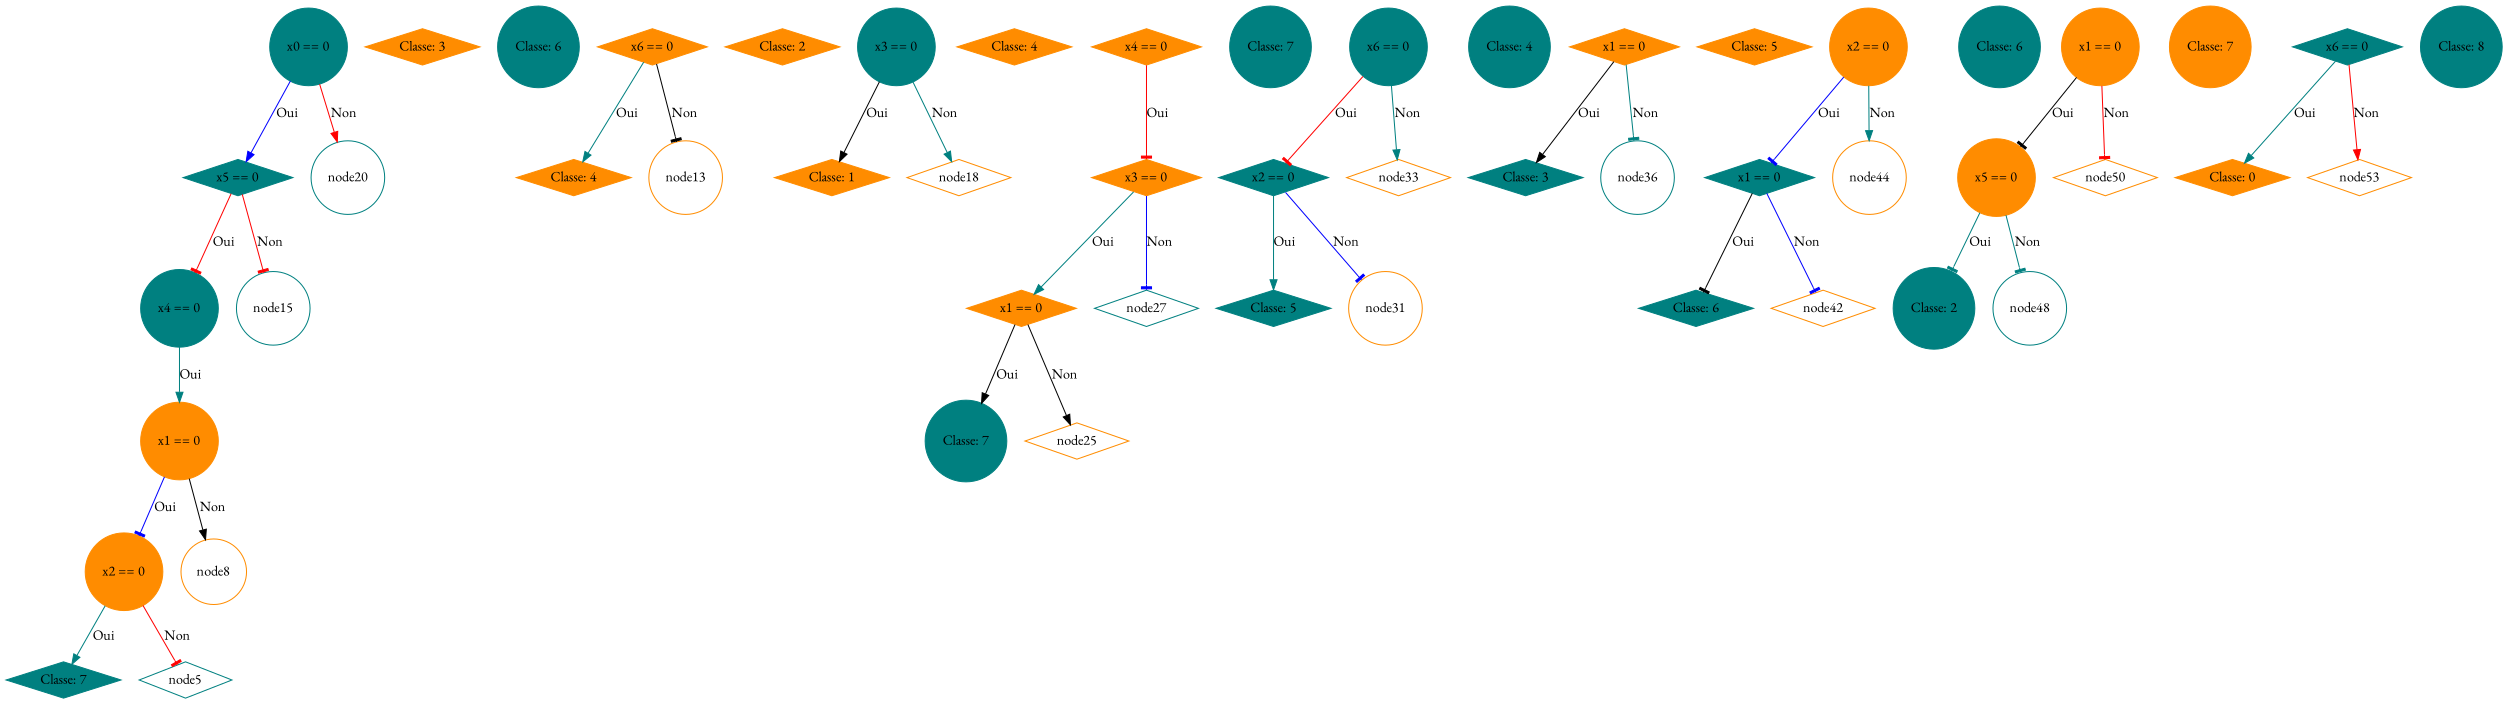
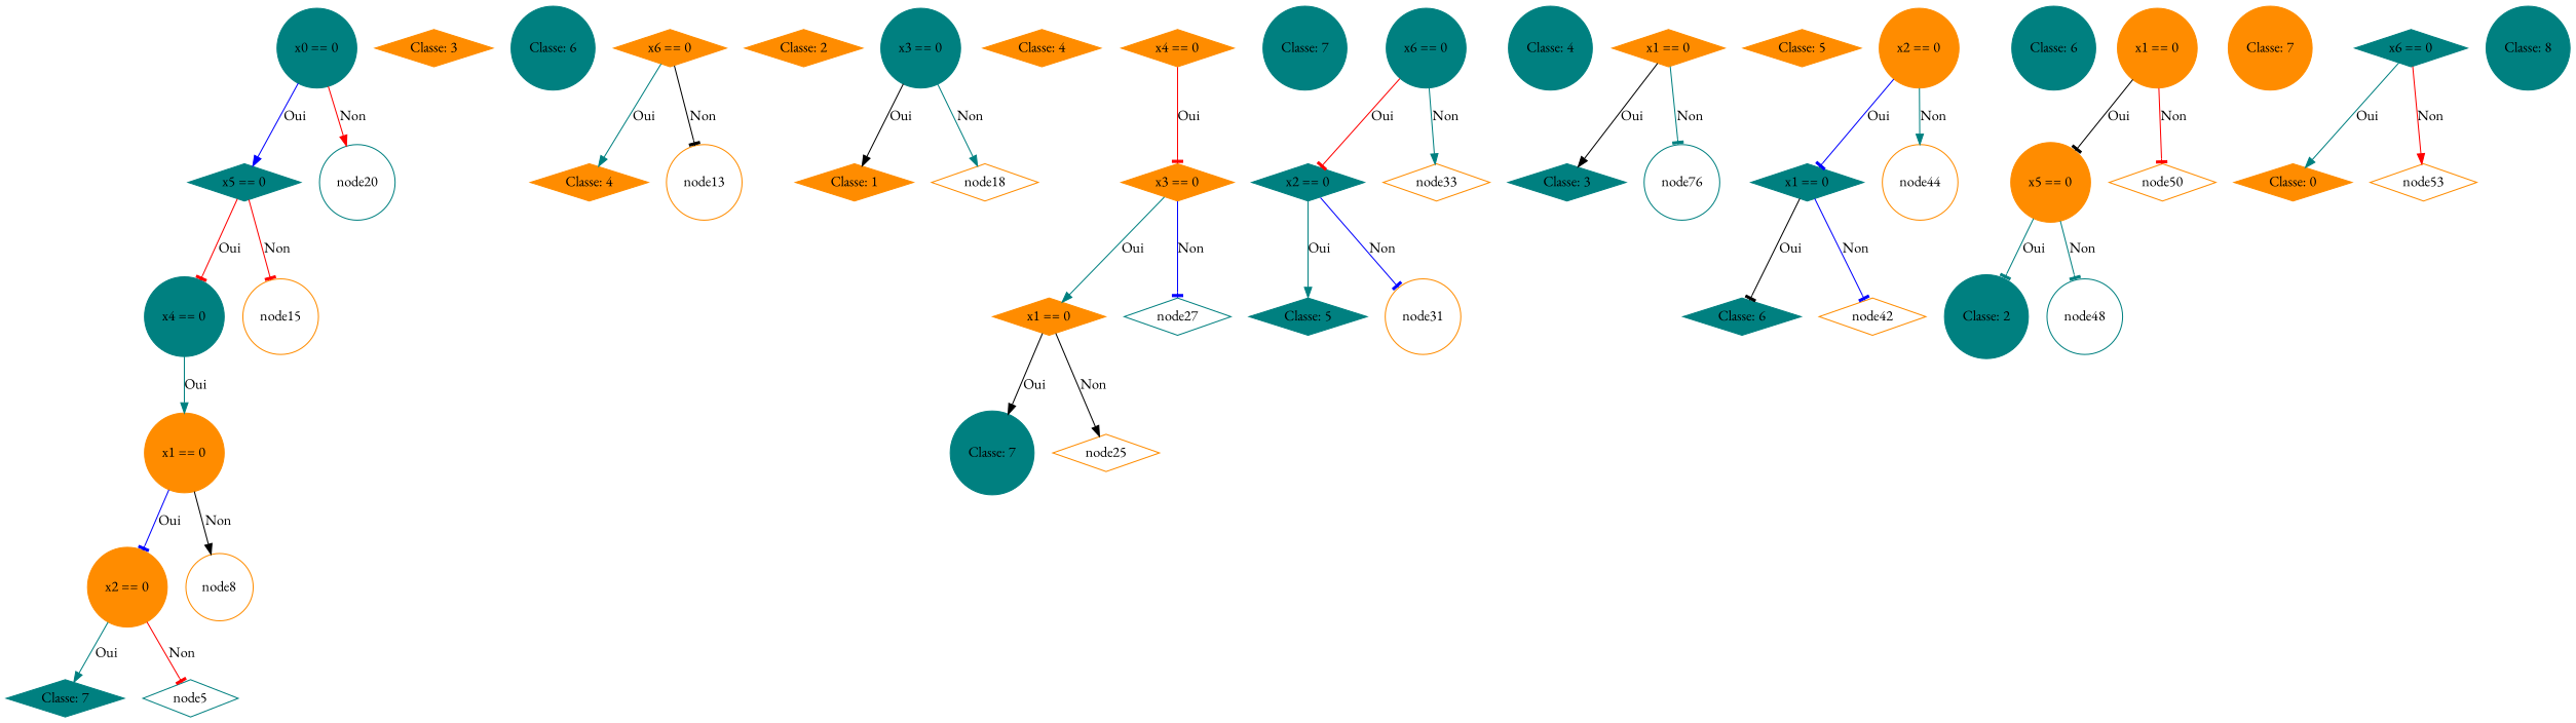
  digraph {
    fontname="EB Garamond"
    node [color=darkorange fontname="EB Garamond" shape=diamond style=filled]
    edge [arrowhead=normal color=teal fontname="EB Garamond"]
    n1 [color=teal label="x0 == 0" shape=circle]
    n2 [color=teal label="x5 == 0"]
    node20 [color=teal shape=circle style=""]
    n4 [color=teal label="x4 == 0" shape=circle]
-   node15 [color=teal shape=circle style=""]
+   node15 [shape=circle style=""]
    n6 [label="x1 == 0" shape=circle]
    n7 [label="x2 == 0" shape=circle]
    node8 [shape=circle style=""]
    n9 [color=teal label="Classe: 7"]
    n10 [color=teal label=node5 style=""]
    n11 [label="Classe: 3"]
    n12 [color=teal label="Classe: 6" shape=circle]
    n13 [label="x6 == 0"]
    n14 [label="Classe: 4"]
    node13 [shape=circle style=""]
    n16 [label="Classe: 2"]
    n17 [color=teal label="x3 == 0" shape=circle]
    n18 [label="Classe: 1"]
    node18 [style=""]
    n20 [label="Classe: 4"]
    n21 [label="x4 == 0"]
    n22 [label="x3 == 0"]
    n23 [label="x1 == 0"]
    node27 [color=teal style=""]
    n25 [color=teal label="Classe: 7" shape=circle]
    node25 [style=""]
    n27 [color=teal label="Classe: 7" shape=circle]
    n28 [color=teal label="x6 == 0" shape=circle]
    n29 [color=teal label="x2 == 0"]
    node33 [style=""]
    n31 [color=teal label="Classe: 5"]
    node31 [shape=circle style=""]
    n33 [color=teal label="Classe: 4" shape=circle]
    n34 [label="x1 == 0"]
    n35 [color=teal label="Classe: 3"]
-   node36 [color=teal shape=circle style=""]
+   node36 [color=teal shape=circle label=node76 style=""]
    n37 [label="Classe: 5"]
    n38 [label="x2 == 0" shape=circle]
    n39 [color=teal label="x1 == 0"]
    node44 [shape=circle style=""]
    n41 [color=teal label="Classe: 6"]
    node42 [style=""]
    n43 [color=teal label="Classe: 6" shape=circle]
    n44 [label="x1 == 0" shape=circle]
    n45 [label="x5 == 0" shape=circle]
    node50 [style=""]
    n47 [color=teal label="Classe: 2" shape=circle]
    node48 [color=teal shape=circle style=""]
    n49 [label="Classe: 7" shape=circle]
    n50 [color=teal label="x6 == 0"]
    n51 [label="Classe: 0"]
    node53 [style=""]
    n53 [color=teal label="Classe: 8" shape=circle]
    n1 -> n2 [color=blue label=Oui]
    n1 -> node20 [color=red label=Non]
    n2 -> n4 [arrowhead=tee color=red label=Oui]
    n2 -> node15 [arrowhead=tee color=red label=Non]
    n4 -> n6 [label=Oui]
    n6 -> n7 [arrowhead=tee color=blue label=Oui]
    n6 -> node8 [color=black label=Non]
    n7 -> n9 [label=Oui]
    n7 -> n10 [arrowhead=tee color=red label=Non]
    n13 -> n14 [label=Oui]
    n13 -> node13 [arrowhead=tee color=black label=Non]
    n17 -> n18 [color=black label=Oui]
    n17 -> node18 [label=Non]
    n21 -> n22 [arrowhead=tee color=red label=Oui]
    n22 -> n23 [label=Oui]
    n22 -> node27 [arrowhead=tee color=blue label=Non]
    n23 -> n25 [color=black label=Oui]
    n23 -> node25 [color=black label=Non]
    n28 -> n29 [arrowhead=tee color=red label=Oui]
    n28 -> node33 [label=Non]
    n29 -> n31 [label=Oui]
    n29 -> node31 [arrowhead=tee color=blue label=Non]
    n34 -> n35 [color=black label=Oui]
    n34 -> node36 [arrowhead=tee label=Non]
    n38 -> n39 [arrowhead=tee color=blue label=Oui]
    n38 -> node44 [label=Non]
    n39 -> n41 [arrowhead=tee color=black label=Oui]
    n39 -> node42 [arrowhead=tee color=blue label=Non]
    n44 -> n45 [arrowhead=tee color=black label=Oui]
    n44 -> node50 [arrowhead=tee color=red label=Non]
    n45 -> n47 [arrowhead=tee label=Oui]
    n45 -> node48 [arrowhead=tee label=Non]
    n50 -> n51 [label=Oui]
    n50 -> node53 [color=red label=Non]
  }
